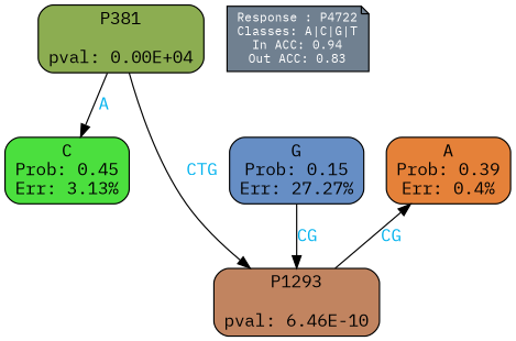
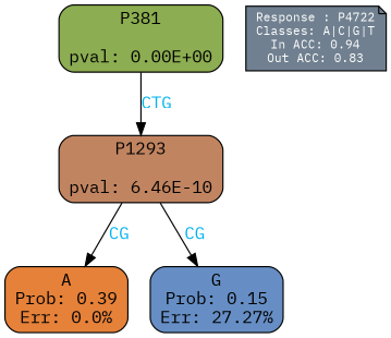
  digraph {
    fontname="IBM Plex Mono"
    ranksep=equally
    splines=polylines
    node [color=black fontname="IBM Plex Mono" shape=box style="filled, rounded"]
    edge [fontcolor=deepskyblue2 fontname="IBM Plex Mono"]
-   n1 [fillcolor="#4bdf3e" label="C\nProb: 0.45\nErr: 3.13%"]
-   n2 [fillcolor="#e58139" label="A\nProb: 0.39\nErr: 0.4%"]
+   n2 [fillcolor="#e58139" label="A\nProb: 0.39\nErr: 0.0%"]
    n3 [fillcolor="#668ec5" label="G\nProb: 0.15\nErr: 27.27%"]
    n4 [align=left fillcolor=slategray fontcolor=white fontsize=10 label="Response : P4722\nClasses: A|C|G|T\nIn ACC: 0.94\nOut ACC: 0.83\n" shape=note style=filled]
-   n5 [fillcolor="#8cad51" label="P381\n\npval: 0.00E+04"]
+   n5 [fillcolor="#8cad51" label="P381\n\npval: 0.00E+00"]
    n6 [fillcolor="#c18460" label="P1293\n\npval: 6.46E-10"]
    subgraph sub_1 {
      rank=same
-     n1
      n2
      n3
    }
    subgraph sub_2 {
      rank=same
      n4
      n5
    }
-   n5 -> n1 [label=A]
    n5 -> n6 [label=CTG]
    n6 -> n2 [label=CG]
-   n3 -> n6 [label=CG]
+   n6 -> n3 [label=CG]
  }
